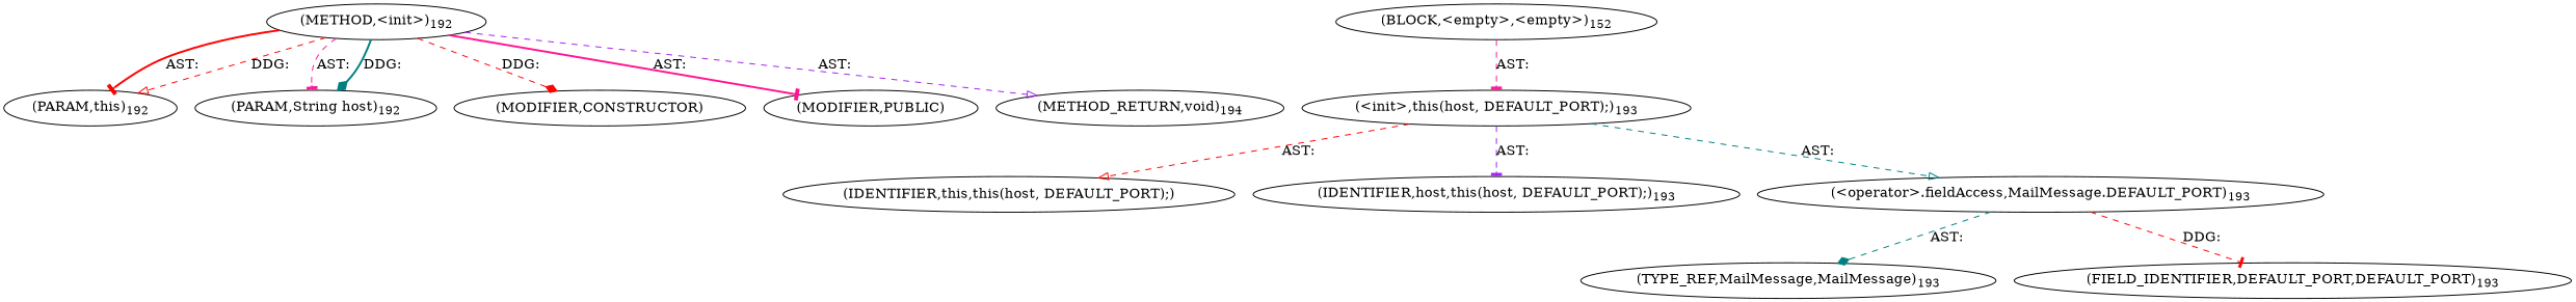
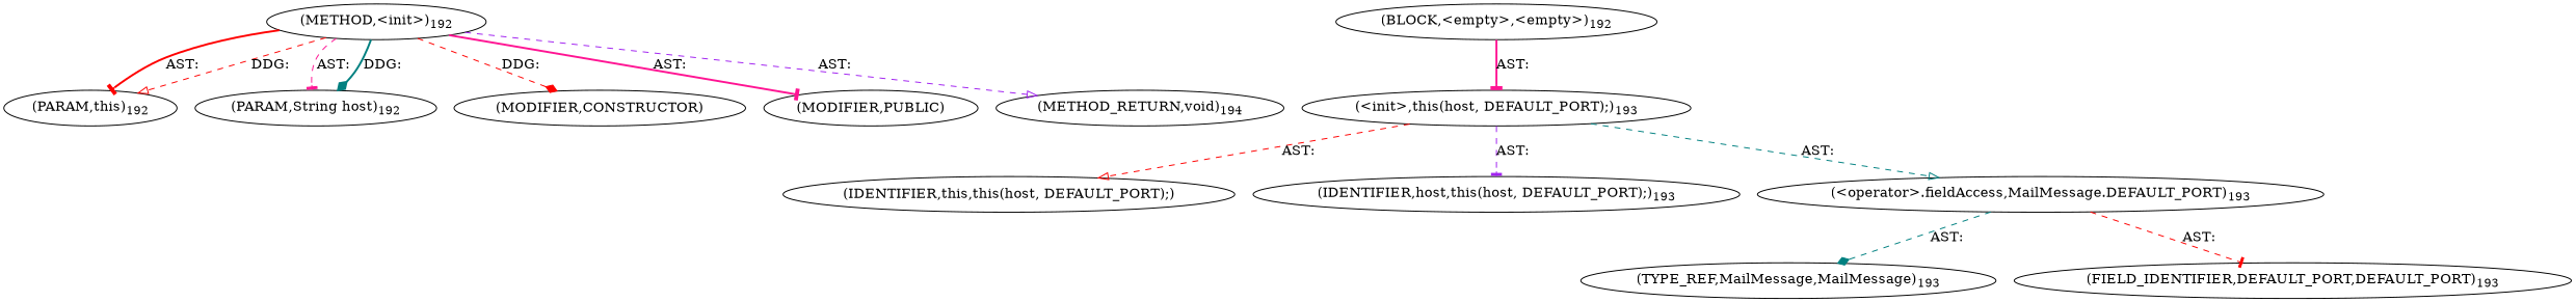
  digraph {
    edge [arrowhead=tee color=red style=dashed]
    n1 [label=<(METHOD,&lt;init&gt;)<SUB>192</SUB>>]
    n2 [label=<(PARAM,this)<SUB>192</SUB>>]
    n3 [label=<(PARAM,String host)<SUB>192</SUB>>]
    n4 [label=<(MODIFIER,CONSTRUCTOR)>]
    n5 [label=<(MODIFIER,PUBLIC)>]
    n6 [label=<(METHOD_RETURN,void)<SUB>194</SUB>>]
-   n7 [label=<(BLOCK,&lt;empty&gt;,&lt;empty&gt;)<SUB>152</SUB>>]
+   n7 [label=<(BLOCK,&lt;empty&gt;,&lt;empty&gt;)<SUB>192</SUB>>]
    n8 [label=<(&lt;init&gt;,this(host, DEFAULT_PORT);)<SUB>193</SUB>>]
    n9 [label=<(IDENTIFIER,this,this(host, DEFAULT_PORT);)>]
    n10 [label=<(IDENTIFIER,host,this(host, DEFAULT_PORT);)<SUB>193</SUB>>]
    n11 [label=<(&lt;operator&gt;.fieldAccess,MailMessage.DEFAULT_PORT)<SUB>193</SUB>>]
    n12 [label=<(TYPE_REF,MailMessage,MailMessage)<SUB>193</SUB>>]
    n13 [label=<(FIELD_IDENTIFIER,DEFAULT_PORT,DEFAULT_PORT)<SUB>193</SUB>>]
    n1 -> n2 [label="AST: " style=bold]
    n1 -> n2 [arrowhead=onormal label="DDG: "]
    n1 -> n3 [color=deeppink label="AST: "]
    n1 -> n3 [arrowhead=diamond color=teal label="DDG: " style=bold]
    n1 -> n4 [arrowhead=diamond label="DDG: "]
    n1 -> n5 [color=deeppink label="AST: " style=bold]
    n1 -> n6 [arrowhead=onormal color=purple label="AST: "]
-   n7 -> n8 [color=deeppink label="AST: "]
+   n7 -> n8 [color=deeppink label="AST: " style=bold]
    n8 -> n9 [arrowhead=onormal label="AST: "]
    n8 -> n10 [color=purple label="AST: "]
    n8 -> n11 [arrowhead=onormal color=teal label="AST: "]
    n11 -> n12 [arrowhead=diamond color=teal label="AST: "]
-   n11 -> n13 [label="DDG: "]
+   n11 -> n13 [label="AST: "]
  }
